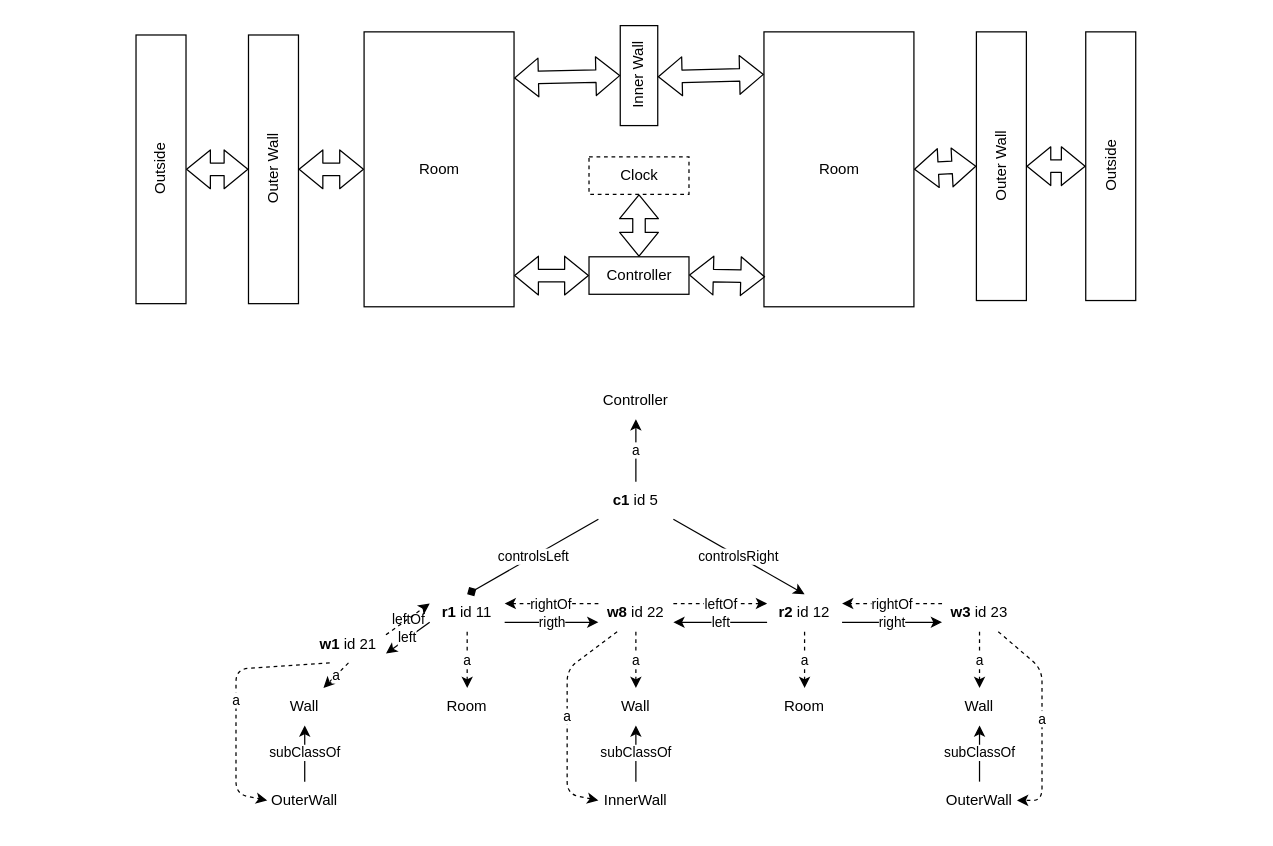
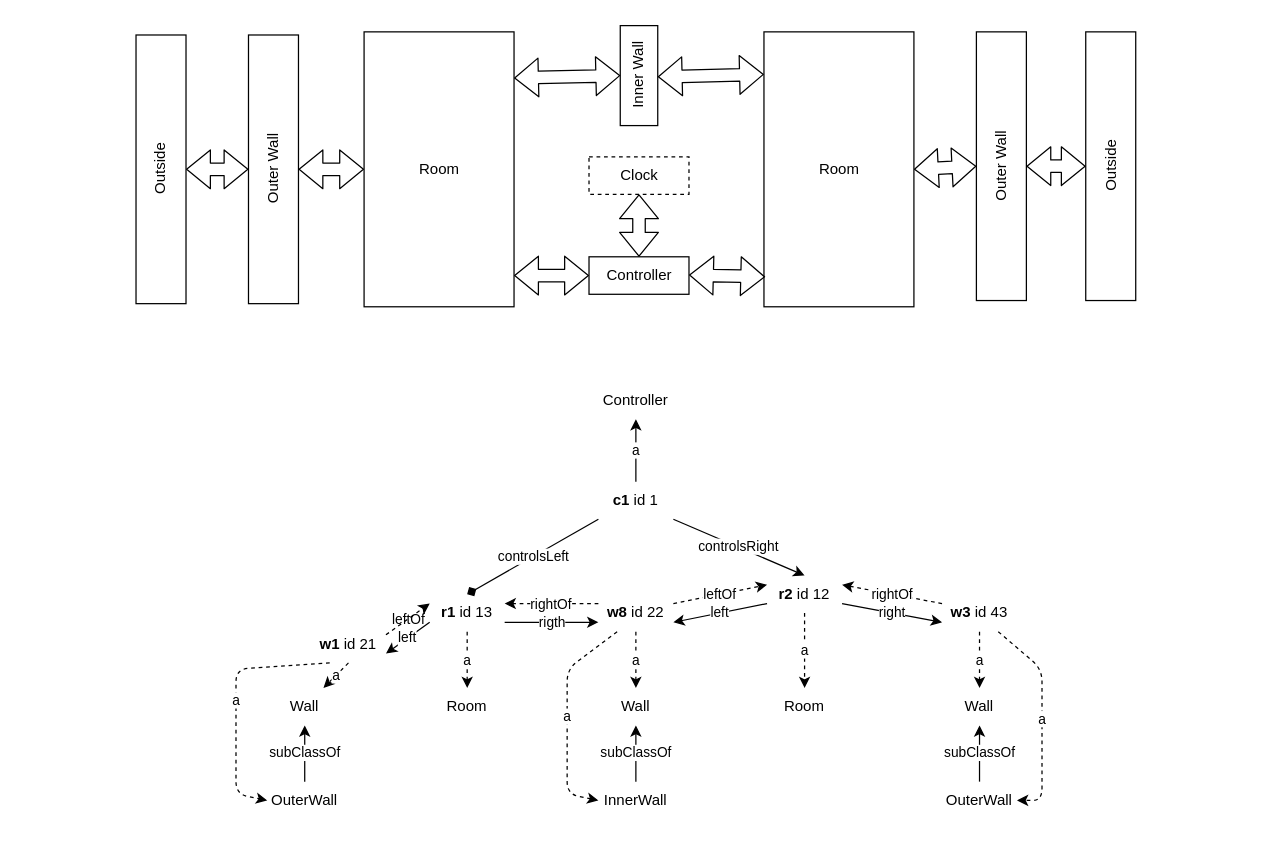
  <mxCell id="0" />
  <mxCell id="1" parent="0" />
  <mxCell id="2" value="" style="group;labelBackgroundColor=none;" parent="1" vertex="1" connectable="0"><mxGeometry x="188" y="305" width="645" height="350" as="geometry" /></mxCell>
  <mxCell id="3" value="Controller" style="text;html=1;strokeColor=none;fillColor=none;align=center;verticalAlign=middle;whiteSpace=wrap;rounded=0;" parent="2" vertex="1"><mxGeometry x="275" width="90" height="30" as="geometry" /></mxCell>
  <mxCell id="4" value="a" style="endArrow=classic;html=1;entryX=0.5;entryY=1;entryDx=0;entryDy=0;exitX=0.5;exitY=0;exitDx=0;exitDy=0;" parent="2" source="5" target="3" edge="1"><mxGeometry width="50" height="50" relative="1" as="geometry"><mxPoint x="320" y="80" as="sourcePoint" /><mxPoint x="415" y="70" as="targetPoint" /></mxGeometry></mxCell>
- <mxCell id="5" value="&lt;b&gt;c1&lt;/b&gt; id 5" style="text;html=1;strokeColor=none;fillColor=none;align=center;verticalAlign=middle;whiteSpace=wrap;rounded=0;" parent="2" vertex="1"><mxGeometry x="290" y="80" width="60" height="30" as="geometry" /></mxCell>
+ <mxCell id="5" value="&lt;b&gt;c1&lt;/b&gt; id 1" style="text;html=1;strokeColor=none;fillColor=none;align=center;verticalAlign=middle;whiteSpace=wrap;rounded=0;" parent="2" vertex="1"><mxGeometry x="290" y="80" width="60" height="30" as="geometry" /></mxCell>
  <mxCell id="6" value="controlsLeft" style="endArrow=diamond;html=1;exitX=0;exitY=1;exitDx=0;exitDy=0;entryX=0.5;entryY=0;entryDx=0;entryDy=0;" parent="2" source="5" target="8" edge="1"><mxGeometry width="50" height="50" relative="1" as="geometry"><mxPoint x="365" y="120" as="sourcePoint" /><mxPoint x="225" y="170" as="targetPoint" /></mxGeometry></mxCell>
  <mxCell id="7" value="controlsRight" style="endArrow=classic;html=1;exitX=1;exitY=1;exitDx=0;exitDy=0;entryX=0.5;entryY=0;entryDx=0;entryDy=0;" parent="2" source="5" target="9" edge="1"><mxGeometry width="50" height="50" relative="1" as="geometry"><mxPoint x="365" y="120" as="sourcePoint" /><mxPoint x="425" y="170" as="targetPoint" /></mxGeometry></mxCell>
- <mxCell id="8" value="&lt;b&gt;r1&lt;/b&gt; id 11" style="text;html=1;strokeColor=none;fillColor=none;align=center;verticalAlign=middle;whiteSpace=wrap;rounded=0;" parent="2" vertex="1"><mxGeometry x="155" y="170" width="60" height="30" as="geometry" /></mxCell>
- <mxCell id="9" value="&lt;b&gt;r2&lt;/b&gt;&amp;nbsp;id 12" style="text;html=1;strokeColor=none;fillColor=none;align=center;verticalAlign=middle;whiteSpace=wrap;rounded=0;" parent="2" vertex="1"><mxGeometry x="425" y="170" width="60" height="30" as="geometry" /></mxCell>
+ <mxCell id="8" value="&lt;b&gt;r1&lt;/b&gt; id 13" style="text;html=1;strokeColor=none;fillColor=none;align=center;verticalAlign=middle;whiteSpace=wrap;rounded=0;" parent="2" vertex="1"><mxGeometry x="155" y="170" width="60" height="30" as="geometry" /></mxCell>
+ <mxCell id="9" value="&lt;b&gt;r2&lt;/b&gt;&amp;nbsp;id 12" style="text;html=1;strokeColor=none;fillColor=none;align=center;verticalAlign=middle;whiteSpace=wrap;rounded=0;" parent="2" vertex="1"><mxGeometry x="425" y="155" width="60" height="30" as="geometry" /></mxCell>
  <mxCell id="10" value="left" style="edgeStyle=none;html=1;exitX=1;exitY=0.75;exitDx=0;exitDy=0;entryX=0;entryY=0.75;entryDx=0;entryDy=0;startArrow=classic;startFill=1;endArrow=none;endFill=0;" parent="2" source="13" target="9" edge="1"><mxGeometry relative="1" as="geometry" /></mxCell>
  <mxCell id="11" value="rightOf" style="edgeStyle=none;html=1;exitX=0;exitY=0.25;exitDx=0;exitDy=0;entryX=1;entryY=0.25;entryDx=0;entryDy=0;dashed=1;" parent="2" source="13" target="8" edge="1"><mxGeometry relative="1" as="geometry" /></mxCell>
  <mxCell id="12" value="leftOf" style="edgeStyle=none;html=1;exitX=1;exitY=0.25;exitDx=0;exitDy=0;entryX=0;entryY=0.25;entryDx=0;entryDy=0;dashed=1;" parent="2" source="13" target="9" edge="1"><mxGeometry relative="1" as="geometry" /></mxCell>
  <mxCell id="13" value="&lt;b&gt;w8&lt;/b&gt; id 22" style="text;html=1;strokeColor=none;fillColor=none;align=center;verticalAlign=middle;whiteSpace=wrap;rounded=0;" parent="2" vertex="1"><mxGeometry x="290" y="170" width="60" height="30" as="geometry" /></mxCell>
  <mxCell id="14" value="rigth" style="edgeStyle=none;html=1;exitX=1;exitY=0.75;exitDx=0;exitDy=0;entryX=0;entryY=0.75;entryDx=0;entryDy=0;" parent="2" source="8" target="13" edge="1"><mxGeometry relative="1" as="geometry" /></mxCell>
  <mxCell id="15" value="Room" style="text;html=1;strokeColor=none;fillColor=none;align=center;verticalAlign=middle;whiteSpace=wrap;rounded=0;" parent="2" vertex="1"><mxGeometry x="425" y="245" width="60" height="30" as="geometry" /></mxCell>
  <mxCell id="16" value="a" style="edgeStyle=none;html=1;exitX=0.5;exitY=1;exitDx=0;exitDy=0;dashed=1;" parent="2" source="9" target="15" edge="1"><mxGeometry relative="1" as="geometry"><mxPoint x="455" y="260" as="targetPoint" /></mxGeometry></mxCell>
  <mxCell id="17" value="Room" style="text;html=1;strokeColor=none;fillColor=none;align=center;verticalAlign=middle;whiteSpace=wrap;rounded=0;" parent="2" vertex="1"><mxGeometry x="155" y="245" width="60" height="30" as="geometry" /></mxCell>
  <mxCell id="18" value="a" style="edgeStyle=none;html=1;exitX=0.5;exitY=1;exitDx=0;exitDy=0;dashed=1;" parent="2" source="8" target="17" edge="1"><mxGeometry relative="1" as="geometry"><mxPoint x="185" y="250" as="targetPoint" /></mxGeometry></mxCell>
  <mxCell id="19" value="Wall" style="text;html=1;strokeColor=none;fillColor=none;align=center;verticalAlign=middle;whiteSpace=wrap;rounded=0;" parent="2" vertex="1"><mxGeometry x="290" y="245" width="60" height="30" as="geometry" /></mxCell>
  <mxCell id="20" value="a" style="edgeStyle=none;html=1;exitX=0.5;exitY=1;exitDx=0;exitDy=0;dashed=1;" parent="2" source="13" target="19" edge="1"><mxGeometry relative="1" as="geometry"><mxPoint x="320" y="250" as="targetPoint" /></mxGeometry></mxCell>
  <mxCell id="21" value="subClassOf" style="edgeStyle=none;html=1;exitX=0.5;exitY=0;exitDx=0;exitDy=0;entryX=0.5;entryY=1;entryDx=0;entryDy=0;" parent="2" source="22" target="19" edge="1"><mxGeometry relative="1" as="geometry" /></mxCell>
  <mxCell id="22" value="InnerWall" style="text;html=1;strokeColor=none;fillColor=none;align=center;verticalAlign=middle;whiteSpace=wrap;rounded=0;" parent="2" vertex="1"><mxGeometry x="290" y="320" width="60" height="30" as="geometry" /></mxCell>
  <mxCell id="23" value="a" style="edgeStyle=none;html=1;exitX=0.25;exitY=1;exitDx=0;exitDy=0;entryX=0;entryY=0.5;entryDx=0;entryDy=0;dashed=1;" parent="2" source="13" target="22" edge="1"><mxGeometry relative="1" as="geometry"><Array as="points"><mxPoint x="265" y="230" /><mxPoint x="265" y="330" /></Array></mxGeometry></mxCell>
  <mxCell id="24" value="rightOf" style="edgeStyle=none;html=1;exitX=0;exitY=0.25;exitDx=0;exitDy=0;entryX=1;entryY=0.25;entryDx=0;entryDy=0;dashed=1;" parent="2" source="25" target="9" edge="1"><mxGeometry relative="1" as="geometry" /></mxCell>
- <mxCell id="25" value="&lt;b&gt;w3&lt;/b&gt;&amp;nbsp;id 23" style="text;html=1;strokeColor=none;fillColor=none;align=center;verticalAlign=middle;whiteSpace=wrap;rounded=0;" parent="2" vertex="1"><mxGeometry x="565" y="170" width="60" height="30" as="geometry" /></mxCell>
+ <mxCell id="25" value="&lt;b&gt;w3&lt;/b&gt;&amp;nbsp;id 43" style="text;html=1;strokeColor=none;fillColor=none;align=center;verticalAlign=middle;whiteSpace=wrap;rounded=0;" parent="2" vertex="1"><mxGeometry x="565" y="170" width="60" height="30" as="geometry" /></mxCell>
  <mxCell id="26" value="right" style="edgeStyle=none;html=1;exitX=1;exitY=0.75;exitDx=0;exitDy=0;entryX=0;entryY=0.75;entryDx=0;entryDy=0;" parent="2" source="9" target="25" edge="1"><mxGeometry relative="1" as="geometry" /></mxCell>
  <mxCell id="27" value="a" style="edgeStyle=none;html=1;exitX=0.5;exitY=1;exitDx=0;exitDy=0;dashed=1;" parent="2" source="25" target="28" edge="1"><mxGeometry relative="1" as="geometry"><mxPoint x="590" y="280" as="targetPoint" /><mxPoint x="590" y="230" as="sourcePoint" /></mxGeometry></mxCell>
  <mxCell id="28" value="Wall" style="text;html=1;strokeColor=none;fillColor=none;align=center;verticalAlign=middle;whiteSpace=wrap;rounded=0;" parent="2" vertex="1"><mxGeometry x="565" y="245" width="60" height="30" as="geometry" /></mxCell>
  <mxCell id="29" value="subClassOf" style="edgeStyle=none;html=1;exitX=0.5;exitY=0;exitDx=0;exitDy=0;entryX=0.5;entryY=1;entryDx=0;entryDy=0;" parent="2" source="30" target="28" edge="1"><mxGeometry relative="1" as="geometry" /></mxCell>
  <mxCell id="30" value="OuterWall" style="text;html=1;strokeColor=none;fillColor=none;align=center;verticalAlign=middle;whiteSpace=wrap;rounded=0;" parent="2" vertex="1"><mxGeometry x="565" y="320" width="60" height="30" as="geometry" /></mxCell>
  <mxCell id="31" value="a" style="edgeStyle=none;html=1;entryX=1;entryY=0.5;entryDx=0;entryDy=0;dashed=1;exitX=0.75;exitY=1;exitDx=0;exitDy=0;" parent="2" source="25" target="30" edge="1"><mxGeometry relative="1" as="geometry"><mxPoint x="575" y="230" as="sourcePoint" /><Array as="points"><mxPoint x="645" y="230" /><mxPoint x="645" y="335" /></Array></mxGeometry></mxCell>
  <mxCell id="32" value="leftOf" style="edgeStyle=none;html=1;exitX=1;exitY=0.25;exitDx=0;exitDy=0;entryX=0;entryY=0.25;entryDx=0;entryDy=0;dashed=1;strokeColor=default;labelBackgroundColor=none;" parent="2" source="33" target="8" edge="1"><mxGeometry relative="1" as="geometry" /></mxCell>
  <mxCell id="33" value="&lt;b&gt;w1&lt;/b&gt; id 21" style="text;html=1;strokeColor=none;fillColor=none;align=center;verticalAlign=middle;whiteSpace=wrap;rounded=0;" parent="2" vertex="1"><mxGeometry x="60" y="195" width="60" height="30" as="geometry" /></mxCell>
  <mxCell id="34" value="left" style="edgeStyle=none;html=1;exitX=0;exitY=0.75;exitDx=0;exitDy=0;entryX=1;entryY=0.75;entryDx=0;entryDy=0;" parent="2" source="8" target="33" edge="1"><mxGeometry relative="1" as="geometry" /></mxCell>
  <mxCell id="35" value="a" style="edgeStyle=none;html=1;exitX=0.25;exitY=1;exitDx=0;exitDy=0;entryX=0;entryY=0.5;entryDx=0;entryDy=0;dashed=1;" parent="2" source="33" target="39" edge="1"><mxGeometry relative="1" as="geometry"><mxPoint x="40" y="245" as="sourcePoint" /><Array as="points"><mxPoint y="230" /><mxPoint y="330" /></Array></mxGeometry></mxCell>
  <mxCell id="36" value="a" style="edgeStyle=none;html=1;exitX=0.5;exitY=1;exitDx=0;exitDy=0;dashed=1;" parent="2" source="33" target="37" edge="1"><mxGeometry relative="1" as="geometry"><mxPoint x="55" y="295" as="targetPoint" /><mxPoint x="55" y="245" as="sourcePoint" /></mxGeometry></mxCell>
  <mxCell id="37" value="Wall" style="text;html=1;strokeColor=none;fillColor=none;align=center;verticalAlign=middle;whiteSpace=wrap;rounded=0;" parent="2" vertex="1"><mxGeometry x="25" y="245" width="60" height="30" as="geometry" /></mxCell>
  <mxCell id="38" value="subClassOf" style="edgeStyle=none;html=1;exitX=0.5;exitY=0;exitDx=0;exitDy=0;entryX=0.5;entryY=1;entryDx=0;entryDy=0;" parent="2" source="39" target="37" edge="1"><mxGeometry relative="1" as="geometry" /></mxCell>
  <mxCell id="39" value="OuterWall" style="text;html=1;strokeColor=none;fillColor=none;align=center;verticalAlign=middle;whiteSpace=wrap;rounded=0;" parent="2" vertex="1"><mxGeometry x="25" y="320" width="60" height="30" as="geometry" /></mxCell>
  <mxCell id="40" value="" style="group;labelBackgroundColor=none;" parent="1" vertex="1" connectable="0"><mxGeometry x="108" y="20" width="800" height="225" as="geometry" /></mxCell>
  <mxCell id="41" value="Room" style="rounded=0;whiteSpace=wrap;html=1;fillColor=none;" parent="40" vertex="1"><mxGeometry x="182.5" y="5" width="120" height="220" as="geometry" /></mxCell>
  <mxCell id="42" value="Room" style="rounded=0;whiteSpace=wrap;html=1;fillColor=none;" parent="40" vertex="1"><mxGeometry x="502.5" y="5" width="120" height="220" as="geometry" /></mxCell>
  <mxCell id="43" value="Controller" style="rounded=0;whiteSpace=wrap;html=1;fillColor=none;" parent="40" vertex="1"><mxGeometry x="362.5" y="185" width="80" height="30" as="geometry" /></mxCell>
  <mxCell id="44" value="" style="shape=flexArrow;endArrow=classic;startArrow=classic;html=1;entryX=0;entryY=0.5;entryDx=0;entryDy=0;" parent="40" target="43" edge="1"><mxGeometry width="100" height="100" relative="1" as="geometry"><mxPoint x="302.5" y="200" as="sourcePoint" /><mxPoint x="422.5" y="265" as="targetPoint" /></mxGeometry></mxCell>
  <mxCell id="45" value="" style="shape=flexArrow;endArrow=classic;startArrow=classic;html=1;entryX=0.008;entryY=0.891;entryDx=0;entryDy=0;entryPerimeter=0;" parent="40" target="42" edge="1"><mxGeometry width="100" height="100" relative="1" as="geometry"><mxPoint x="442.5" y="199.5" as="sourcePoint" /><mxPoint x="502.5" y="199.5" as="targetPoint" /></mxGeometry></mxCell>
  <mxCell id="46" value="" style="shape=flexArrow;endArrow=classic;startArrow=classic;html=1;entryX=0.5;entryY=0;entryDx=0;entryDy=0;exitX=0.5;exitY=1;exitDx=0;exitDy=0;" parent="40" source="47" target="43" edge="1"><mxGeometry width="100" height="100" relative="1" as="geometry"><mxPoint x="402.5" y="145" as="sourcePoint" /><mxPoint x="372.5" y="210" as="targetPoint" /></mxGeometry></mxCell>
  <mxCell id="47" value="Clock" style="rounded=0;whiteSpace=wrap;html=1;fillColor=none;dashed=1;" parent="40" vertex="1"><mxGeometry x="362.5" y="105" width="80" height="30" as="geometry" /></mxCell>
  <mxCell id="48" value="Inner Wall" style="rounded=0;whiteSpace=wrap;html=1;fillColor=none;rotation=-90;" parent="40" vertex="1"><mxGeometry x="362.5" y="25" width="80" height="30" as="geometry" /></mxCell>
  <mxCell id="49" value="" style="shape=flexArrow;endArrow=classic;startArrow=classic;html=1;entryX=0.5;entryY=0;entryDx=0;entryDy=0;exitX=1;exitY=0.168;exitDx=0;exitDy=0;exitPerimeter=0;" parent="40" source="41" target="48" edge="1"><mxGeometry width="100" height="100" relative="1" as="geometry"><mxPoint x="312.5" y="49.5" as="sourcePoint" /><mxPoint x="372.5" y="49.5" as="targetPoint" /></mxGeometry></mxCell>
  <mxCell id="50" value="" style="shape=flexArrow;endArrow=classic;startArrow=classic;html=1;entryX=0.5;entryY=0;entryDx=0;entryDy=0;exitX=1;exitY=0.168;exitDx=0;exitDy=0;exitPerimeter=0;" parent="40" edge="1"><mxGeometry width="100" height="100" relative="1" as="geometry"><mxPoint x="417.5" y="40.98" as="sourcePoint" /><mxPoint x="502.5" y="39.02" as="targetPoint" /></mxGeometry></mxCell>
  <mxCell id="51" value="" style="shape=flexArrow;endArrow=classic;startArrow=classic;html=1;exitX=1;exitY=0.5;exitDx=0;exitDy=0;entryX=0.5;entryY=0;entryDx=0;entryDy=0;" parent="40" source="42" target="52" edge="1"><mxGeometry width="100" height="100" relative="1" as="geometry"><mxPoint x="652.5" y="115.98" as="sourcePoint" /><mxPoint x="702.5" y="115" as="targetPoint" /></mxGeometry></mxCell>
  <mxCell id="52" value="Outer Wall" style="rounded=0;whiteSpace=wrap;html=1;fillColor=none;rotation=-90;" parent="40" vertex="1"><mxGeometry x="585" y="92.5" width="215" height="40" as="geometry" /></mxCell>
  <mxCell id="53" value="Outside" style="rounded=0;whiteSpace=wrap;html=1;fillColor=none;rotation=-90;" parent="40" vertex="1"><mxGeometry x="672.5" y="92.5" width="215" height="40" as="geometry" /></mxCell>
  <mxCell id="54" value="" style="shape=flexArrow;endArrow=classic;startArrow=classic;html=1;entryX=0.5;entryY=0;entryDx=0;entryDy=0;exitX=0.5;exitY=1;exitDx=0;exitDy=0;" parent="40" source="52" target="53" edge="1"><mxGeometry width="100" height="100" relative="1" as="geometry"><mxPoint x="732.5" y="165" as="sourcePoint" /><mxPoint x="790" y="115" as="targetPoint" /></mxGeometry></mxCell>
  <mxCell id="55" value="Outside" style="rounded=0;whiteSpace=wrap;html=1;fillColor=none;rotation=-90;" parent="40" vertex="1"><mxGeometry x="-87.5" y="95" width="215" height="40" as="geometry" /></mxCell>
  <mxCell id="56" value="Outer Wall" style="rounded=0;whiteSpace=wrap;html=1;fillColor=none;rotation=-90;" parent="40" vertex="1"><mxGeometry x="2.5" y="95" width="215" height="40" as="geometry" /></mxCell>
  <mxCell id="57" value="" style="shape=flexArrow;endArrow=classic;startArrow=classic;html=1;entryX=0;entryY=0.5;entryDx=0;entryDy=0;exitX=0.5;exitY=1;exitDx=0;exitDy=0;" parent="40" source="56" target="41" edge="1"><mxGeometry width="100" height="100" relative="1" as="geometry"><mxPoint x="142.5" y="155" as="sourcePoint" /><mxPoint x="160" y="95" as="targetPoint" /></mxGeometry></mxCell>
  <mxCell id="58" value="" style="shape=flexArrow;endArrow=classic;startArrow=classic;html=1;entryX=0.5;entryY=1;entryDx=0;entryDy=0;exitX=0.5;exitY=0;exitDx=0;exitDy=0;" parent="40" source="56" target="55" edge="1"><mxGeometry width="100" height="100" relative="1" as="geometry"><mxPoint x="140" y="125" as="sourcePoint" /><mxPoint x="192.5" y="125" as="targetPoint" /></mxGeometry></mxCell>
